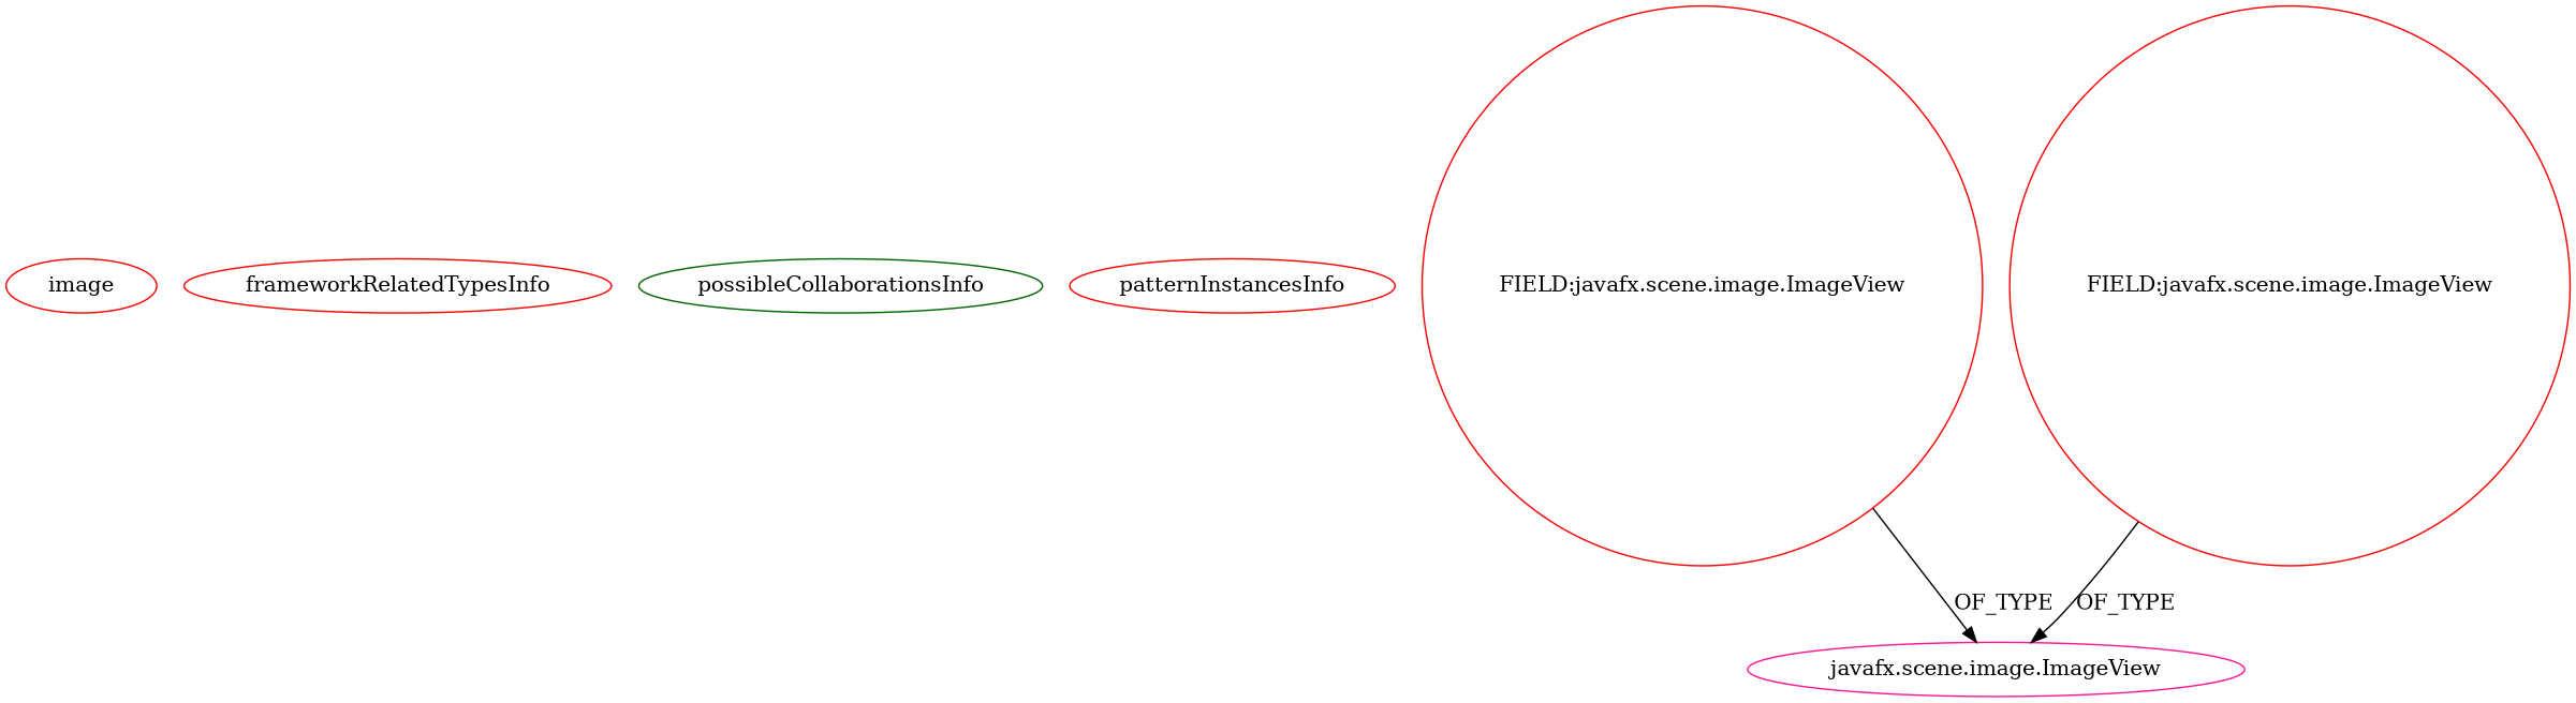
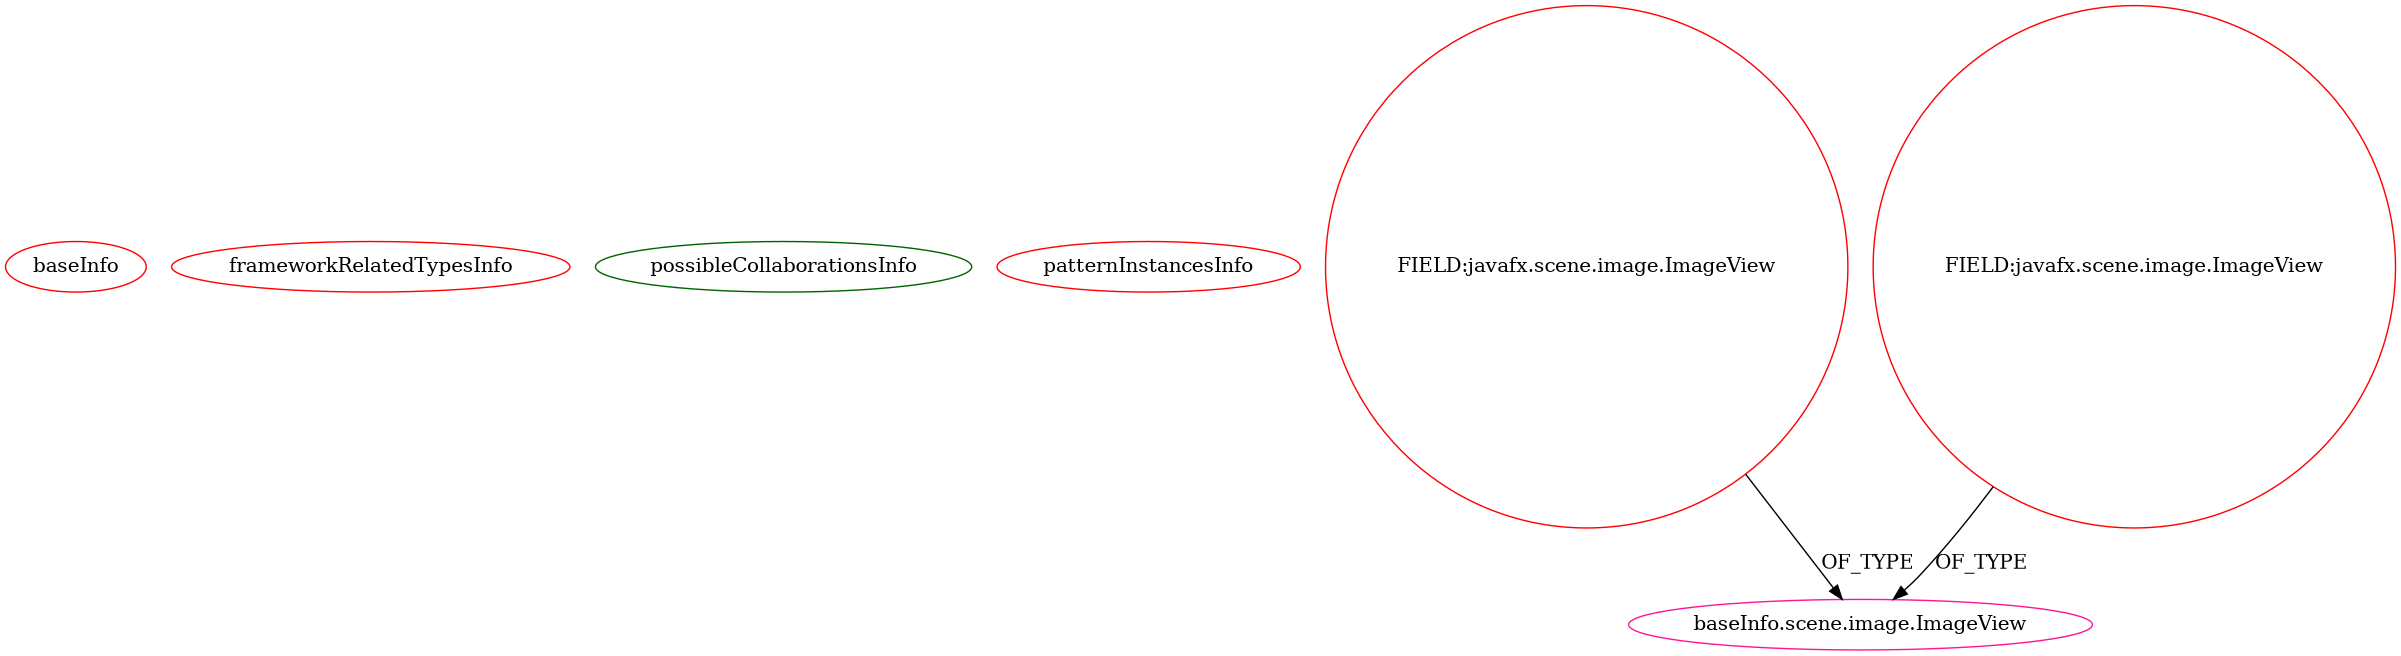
  digraph {
    node [color=red]
-   baseInfo [category=pattern graphId=398 isAnonymous=false possibleRelation=false label=image]
+   baseInfo [category=pattern graphId=398 isAnonymous=false possibleRelation=false]
    frameworkRelatedTypesInfo
    possibleCollaborationsInfo [color=darkgreen]
    patternInstancesInfo [0="giatuyentiensinh-Project1~/giatuyentiensinh-Project1/Project1-master/Project1/src/control/DetailController.java~DetailController~2730" 1="amonker-AmonkerFX~/amonker-AmonkerFX/AmonkerFX-master/src/cn/jingyun/javafx/amonker/ui/AmonkerUIApplication.java~AmonkerUIApplication~1831" 10="prashker-KingsSGF~/prashker-KingsSGF/KingsSGF-master/src/uiSam/HexTileView.java~HexTileView~3900" 11="youseke-digitalclock~/youseke-digitalclock/digitalclock-master/src/puzzlewithtimer/controller/FXMLController.java~FXMLController~4893" 12="prashker-KingsSGF~/prashker-KingsSGF/KingsSGF-master/src/uiSam/BankView.java~BankView~3932" 13="hock323-eventManager~/hock323-eventManager/EventManager-master/src/eventManager/controller/pokerTournament/TournamentController.java~TournamentController~3009" 14="aster-phoenix-Kites-Jory~/aster-phoenix-Kites-Jory/Kites-Jory-master/src/com/asterphoenix/kites/jory/controller/HomeController.java~HomeController~1892" 15="JASCValentine-BrickBreaker~/JASCValentine-BrickBreaker/BrickBreaker-master/src/brickbreaker/Splash.java~Splash~565" 16="dodaio-SoftwareBlack21G~/dodaio-SoftwareBlack21G/SoftwareBlack21G-master/Blackjack/src/Viewer/MainGamev2Controller.java~MainGamev2Controller~2521" 17="kaizawa-esximonitor~/kaizawa-esximonitor/esximonitor-master/src/com/cafeform/esxi/esximonitor/OperationButtonBox.java~OperationButtonBox~3427" 18="josesoler7-agendavital~/josesoler7-agendavital/agendavital-master/src/agendavital/vista/FXMLAdministracionController.java~FXMLAdministracionController~3375" 19="Edenm-BlackJack~/Edenm-BlackJack/BlackJack-master/src/View/TableController.java~TableController~394" 2="Enriqe-Breaking-Bad-Brick-Breaker~/Enriqe-Breaking-Bad-Brick-Breaker/Breaking-Bad-Brick-Breaker-master/src/bbbrickbreaker/Bat.java~Bat~448" 20="giatuyentiensinh-Project1~/giatuyentiensinh-Project1/Project1-master/Project1/src/control/LoginController.java~LoginController~2732" 21="tarunbod-SummonCommandCreator~/tarunbod-SummonCommandCreator/SummonCommandCreator-master/src/me/FirstWorldAnarchy/scc/application/FXMLDocumentController.java~FXMLDocumentController~4474" 22="abuczko-JFXDockManager~/abuczko-JFXDockManager/JFXDockManager-master/JFXDockManager/src/controller/DockManagerPositionPanel.java~DockManagerPositionPanel~1674" 23="didygo-gce-display~/didygo-gce-display/gce-display-master/src/proto1/DashBoard.java~DashBoard~2407" 3="JASCValentine-BrickBreaker~/JASCValentine-BrickBreaker/BrickBreaker-master/src/brickbreaker/Bat.java~Bat~553" 4="Enriqe-Breaking-Bad-Brick-Breaker~/Enriqe-Breaking-Bad-Brick-Breaker/Breaking-Bad-Brick-Breaker-master/src/bbbrickbreaker/Splash.java~Splash~435" 5="giatuyentiensinh-Project1~/giatuyentiensinh-Project1/Project1-master/Project1/src/control/MainUIController.java~MainUIController~2734" 6="dony1990-ProsDesktop~/dony1990-ProsDesktop/ProsDesktop-master/src/nicon/NiconDesktop/guifx/Plugins/Reloj/RelojController.java~RelojController~2570" 7="svadlamudi-GaussJordanElimination~/svadlamudi-GaussJordanElimination/GaussJordanElimination-master/src/gauss/jordan/elimination/MainController.java~MainController~4396" 8="iloop-kiosk-KIOSK-Project~/iloop-kiosk-KIOSK-Project/KIOSK-Project-master/src/oit/iloop/kiosk/kiosk_toppage/TopPageFXMLController.java~TopPageFXMLController~3160" 9="coffemonster-KelvinDatuPogi~/coffemonster-KelvinDatuPogi/KelvinDatuPogi-master/src/application/main/FXMLDocumentController.java~FXMLDocumentController~2305"]
    n5 [isFrameworkType=false label="FIELD:javafx.scene.image.ImageView" shape=circle vertexType=FIELD_DECLARATION]
-   n6 [color=deeppink isFrameworkType=false label="javafx.scene.image.ImageView" vertexType=FRAMEWORK_CLASS_TYPE]
+   n6 [color=deeppink isFrameworkType=false label="baseInfo.scene.image.ImageView" vertexType=FRAMEWORK_CLASS_TYPE]
    n7 [isFrameworkType=false label="FIELD:javafx.scene.image.ImageView" shape=circle vertexType=FIELD_DECLARATION]
    n5 -> n6 [label=OF_TYPE]
    n7 -> n6 [label=OF_TYPE]
  }
